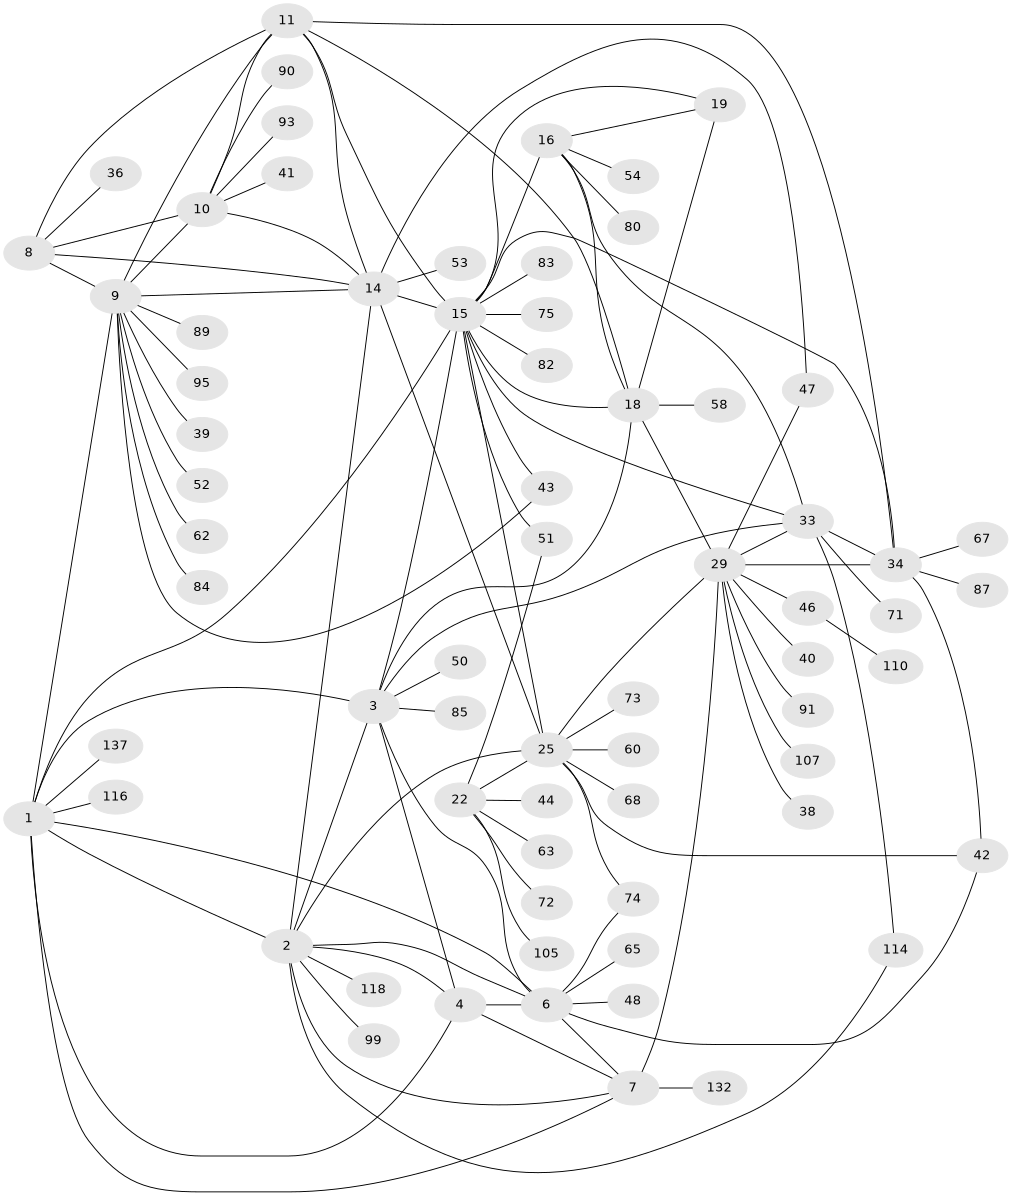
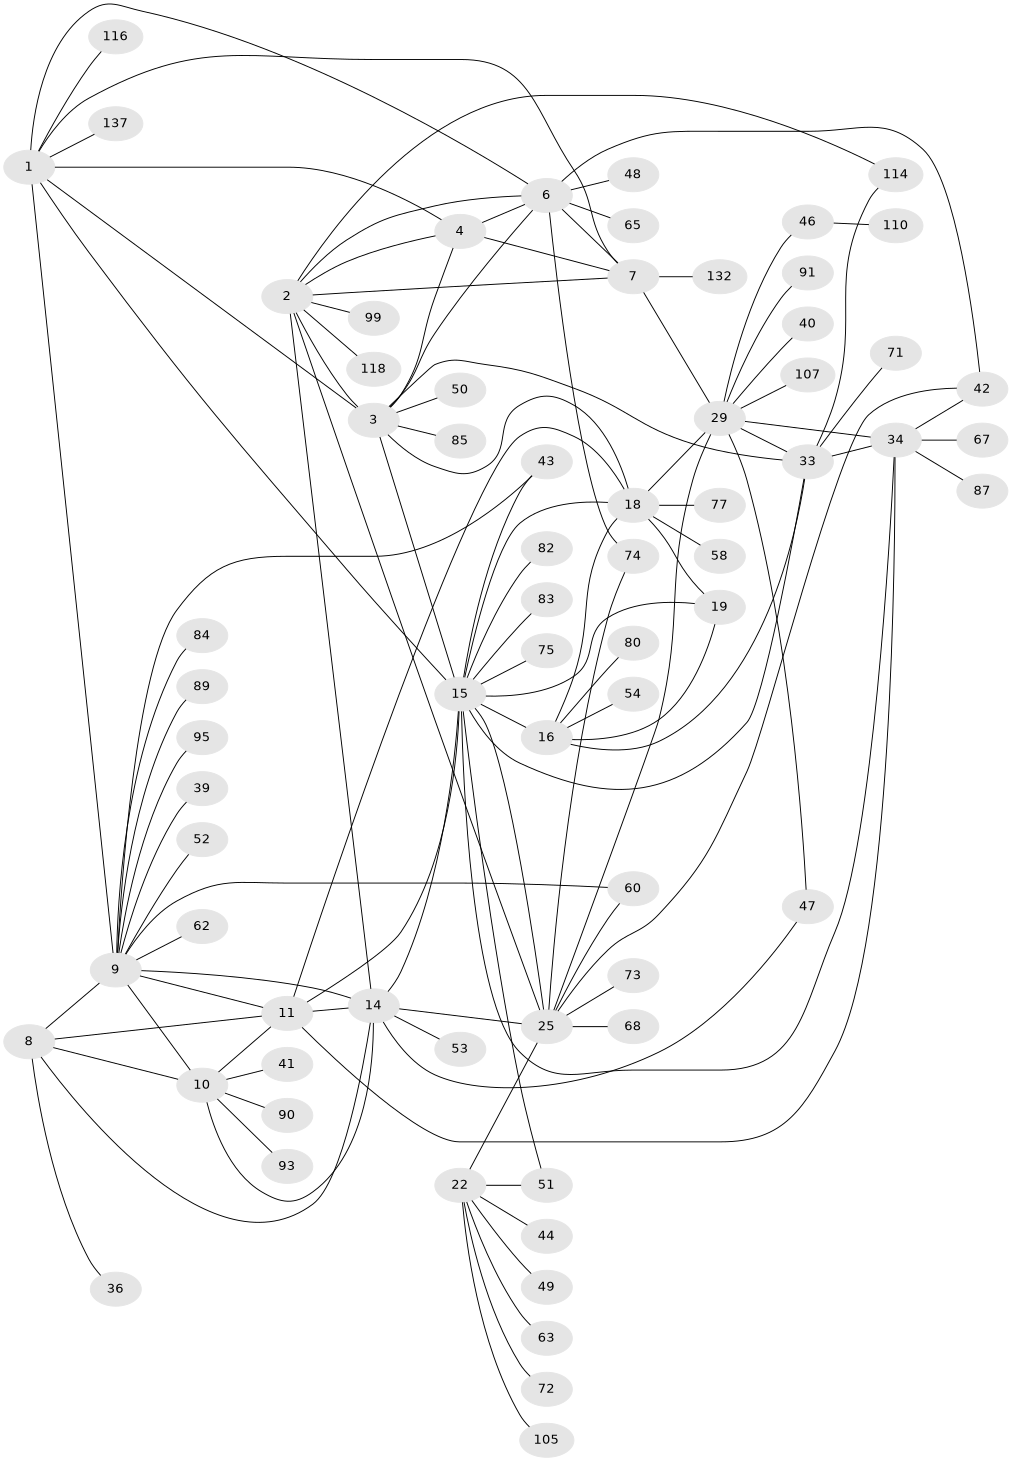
  graph {
    fontname="DejaVu Sans"
    rankdir=LR
    node [color=gray90 fontname="DejaVu Sans" style=filled]
    edge [fontname="DejaVu Sans"]
    1
    2
    3
    4 [super="+5+97"]
    6 [super="+55+96+69"]
    7
    9 [super="+13+120+12+37"]
    15 [super="+21+70+17+20"]
    116
    137
    25 [super="+27"]
    14 [super="+81+92+122+56+57"]
    99
    114 [super="+134+117"]
    118
    18 [super="+124+135+112+78"]
    33 [super="+79"]
    50
    85 [super="+86"]
    42 [super="+142"]
    48
    65
    74 [super="+106+119"]
    29 [super="+30+61+31+76"]
    132
    10
    11
    39
    43
    52
    60
    62
    84
    89
    95
    34 [super="+35"]
    16
    19
    51
    75
    82
    83
    68
    73
    47
    53
    58 [super="+139"]
+   77
    71 [super="+111"]
-   38
    40
    46
    91
    107
    8
    36
    41
    90
    93 [super="+143+115+121"]
    67 [super="+141"]
    87
    54
    80
    22 [super="+23+26+24+66"]
    44
+   49
    63
    72
    105
    110
-   1 -- 2
    1 -- 3
    1 -- 4 [weight=2]
    1 -- 6
    1 -- 7
    1 -- 9
    1 -- 15
    1 -- 116
    1 -- 137
    2 -- 3
    2 -- 4 [weight=2]
    2 -- 6
    2 -- 7
    2 -- 25
    2 -- 14
    2 -- 99
    2 -- 114
    2 -- 118
    3 -- 4 [weight=2]
    3 -- 6
    3 -- 15
    3 -- 18
    3 -- 33
    3 -- 50
    3 -- 85
    4 -- 6 [weight=2]
    4 -- 7 [weight=2]
    6 -- 7
    6 -- 42
    6 -- 48
    6 -- 65
    6 -- 74
    7 -- 29
    7 -- 132
    9 -- 14 [weight=3]
    9 -- 10 [weight=3]
    9 -- 11 [weight=3]
    9 -- 39
    9 -- 43
    9 -- 52
+   9 -- 60
    9 -- 62
    9 -- 84
    9 -- 89
    9 -- 95
    15 -- 25
    15 -- 18 [weight=4]
    15 -- 33
    15 -- 43
    15 -- 34
    15 -- 16 [weight=4]
    15 -- 19 [weight=4]
    15 -- 51
    15 -- 75
    15 -- 82
    15 -- 83
    25 -- 42
    25 -- 74
    25 -- 29
    25 -- 60
    25 -- 68
    25 -- 73
    14 -- 15
    14 -- 25
    14 -- 47
    14 -- 53
    18 -- 29
    18 -- 19
    18 -- 58
+   18 -- 77
    33 -- 114
    33 -- 34 [weight=2]
    33 -- 71
    29 -- 33 [weight=4]
    29 -- 34 [weight=8]
    29 -- 47
-   29 -- 38
    29 -- 40
    29 -- 46
    29 -- 91
    29 -- 107
    10 -- 14
    10 -- 11
    10 -- 41
    10 -- 90
    10 -- 93
    11 -- 15
    11 -- 14
    11 -- 18
    11 -- 34
    34 -- 42
    34 -- 67
    34 -- 87
    16 -- 18
    16 -- 33
    16 -- 19
    16 -- 54
    16 -- 80
    46 -- 110
    8 -- 9 [weight=3]
    8 -- 14
    8 -- 10
    8 -- 11
    8 -- 36
    22 -- 25 [weight=10]
    22 -- 51
    22 -- 44
+   22 -- 49
    22 -- 63
    22 -- 72
    22 -- 105
  }
